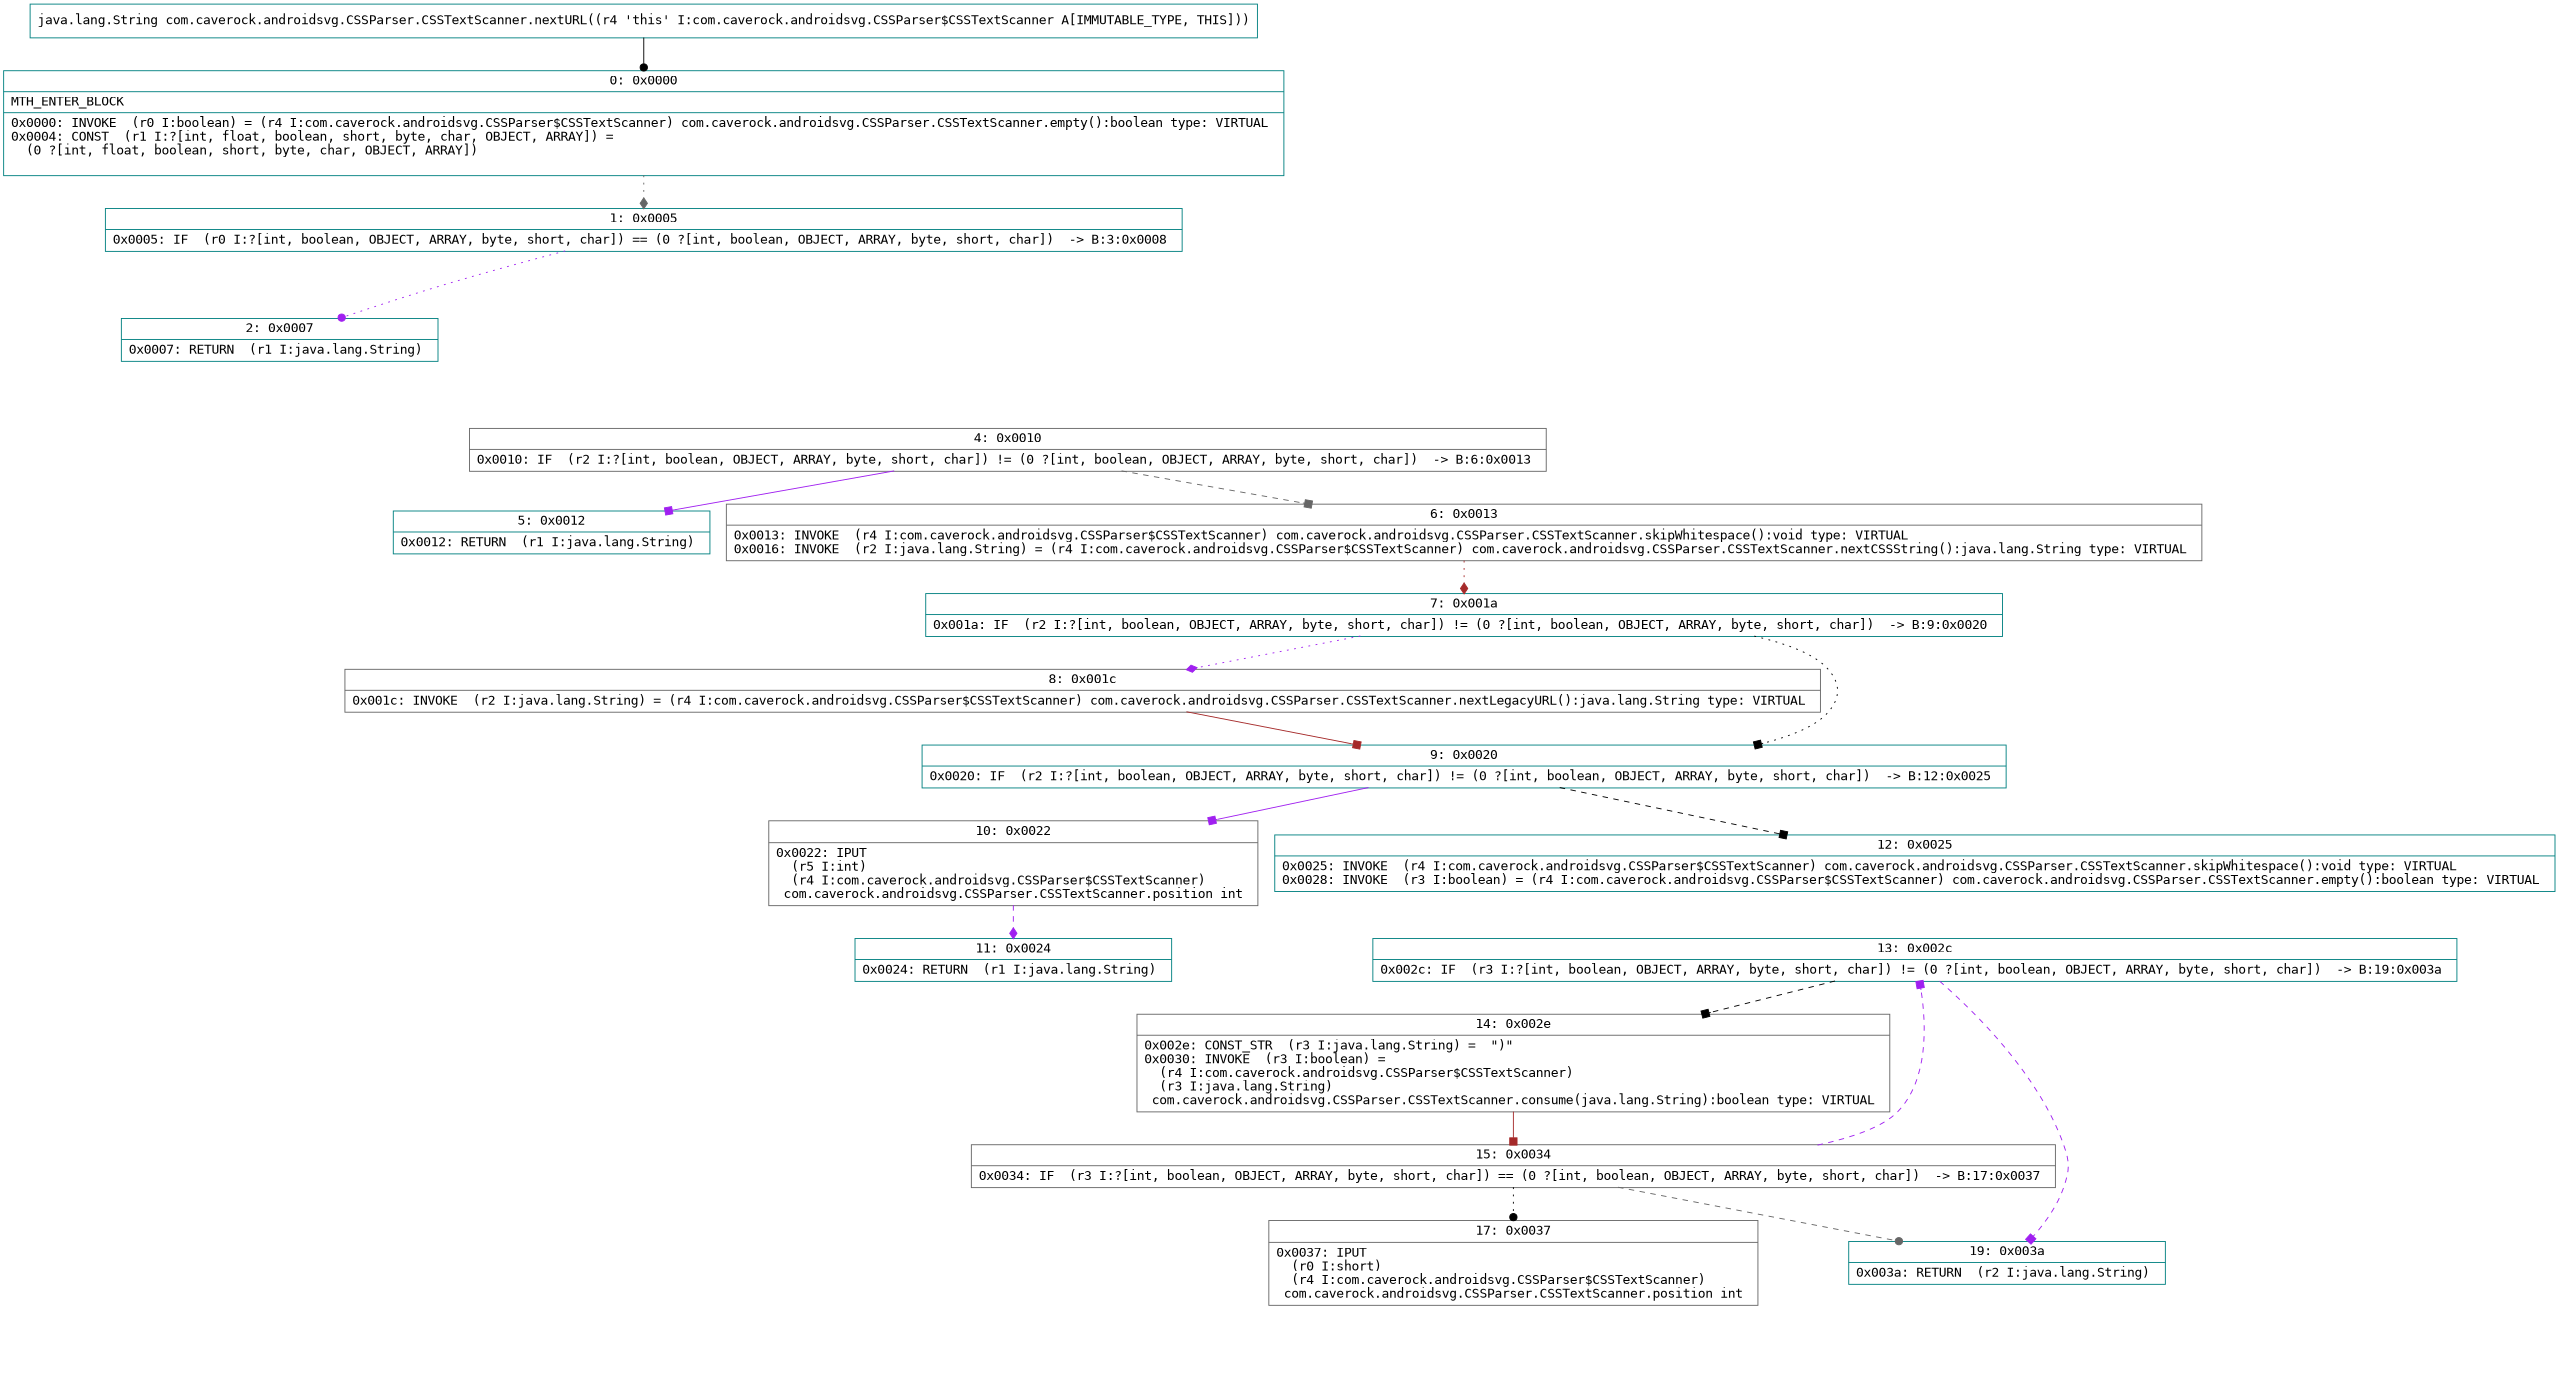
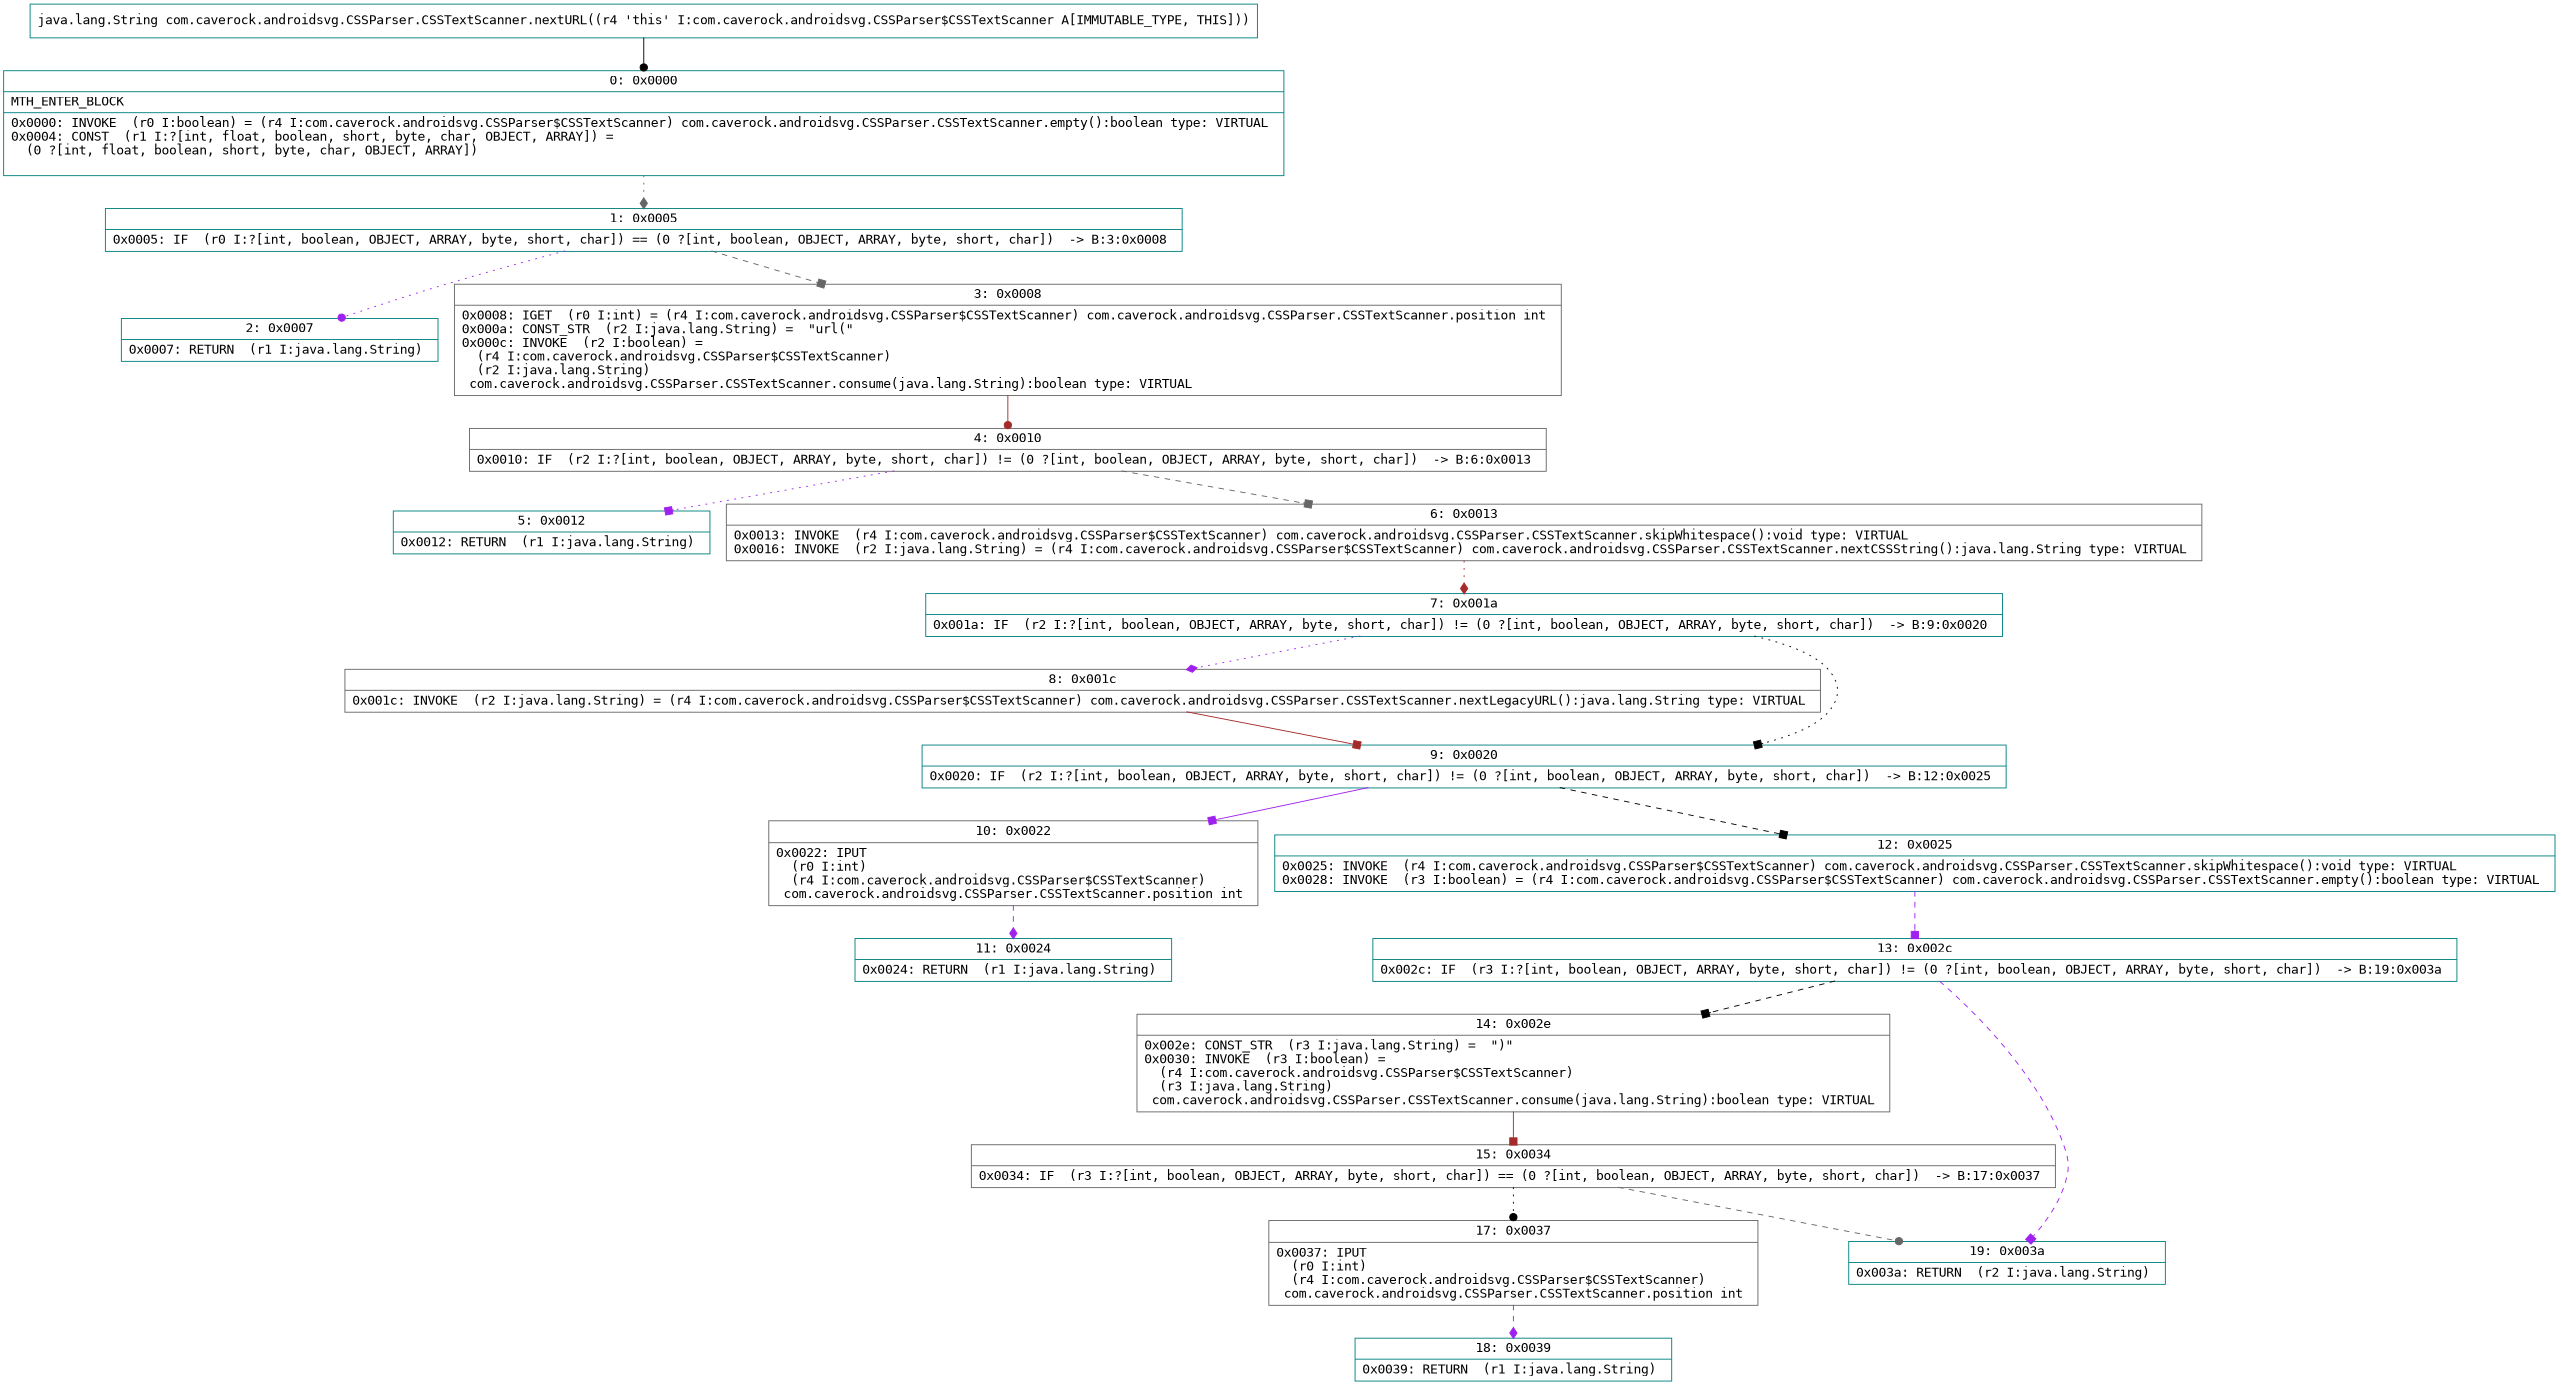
  digraph {
    fontname="DejaVu Sans Mono"
    node [color=teal fontname="DejaVu Sans Mono" shape=record]
    edge [arrowhead=box color=purple fontname="DejaVu Sans Mono" style=dashed]
    n1 [label="{0\:\ 0x0000|MTH_ENTER_BLOCK\l|0x0000: INVOKE  (r0 I:boolean) = (r4 I:com.caverock.androidsvg.CSSParser$CSSTextScanner) com.caverock.androidsvg.CSSParser.CSSTextScanner.empty():boolean type: VIRTUAL \l0x0004: CONST  (r1 I:?[int, float, boolean, short, byte, char, OBJECT, ARRAY]) = \l  (0 ?[int, float, boolean, short, byte, char, OBJECT, ARRAY])\l \l}"]
    n2 [label="{1\:\ 0x0005|0x0005: IF  (r0 I:?[int, boolean, OBJECT, ARRAY, byte, short, char]) == (0 ?[int, boolean, OBJECT, ARRAY, byte, short, char])  \-\> B:3:0x0008 \l}"]
    n3 [label="{2\:\ 0x0007|0x0007: RETURN  (r1 I:java.lang.String) \l}"]
+   n4 [color=gray40 label="{3\:\ 0x0008|0x0008: IGET  (r0 I:int) = (r4 I:com.caverock.androidsvg.CSSParser$CSSTextScanner) com.caverock.androidsvg.CSSParser.CSSTextScanner.position int \l0x000a: CONST_STR  (r2 I:java.lang.String) =  \"url(\" \l0x000c: INVOKE  (r2 I:boolean) = \l  (r4 I:com.caverock.androidsvg.CSSParser$CSSTextScanner)\l  (r2 I:java.lang.String)\l com.caverock.androidsvg.CSSParser.CSSTextScanner.consume(java.lang.String):boolean type: VIRTUAL \l}"]
    n5 [color=gray40 label="{4\:\ 0x0010|0x0010: IF  (r2 I:?[int, boolean, OBJECT, ARRAY, byte, short, char]) != (0 ?[int, boolean, OBJECT, ARRAY, byte, short, char])  \-\> B:6:0x0013 \l}"]
    n6 [label="{5\:\ 0x0012|0x0012: RETURN  (r1 I:java.lang.String) \l}"]
    n7 [color=gray40 label="{6\:\ 0x0013|0x0013: INVOKE  (r4 I:com.caverock.androidsvg.CSSParser$CSSTextScanner) com.caverock.androidsvg.CSSParser.CSSTextScanner.skipWhitespace():void type: VIRTUAL \l0x0016: INVOKE  (r2 I:java.lang.String) = (r4 I:com.caverock.androidsvg.CSSParser$CSSTextScanner) com.caverock.androidsvg.CSSParser.CSSTextScanner.nextCSSString():java.lang.String type: VIRTUAL \l}"]
    n8 [label="{7\:\ 0x001a|0x001a: IF  (r2 I:?[int, boolean, OBJECT, ARRAY, byte, short, char]) != (0 ?[int, boolean, OBJECT, ARRAY, byte, short, char])  \-\> B:9:0x0020 \l}"]
    n9 [color=gray40 label="{8\:\ 0x001c|0x001c: INVOKE  (r2 I:java.lang.String) = (r4 I:com.caverock.androidsvg.CSSParser$CSSTextScanner) com.caverock.androidsvg.CSSParser.CSSTextScanner.nextLegacyURL():java.lang.String type: VIRTUAL \l}"]
    n10 [label="{9\:\ 0x0020|0x0020: IF  (r2 I:?[int, boolean, OBJECT, ARRAY, byte, short, char]) != (0 ?[int, boolean, OBJECT, ARRAY, byte, short, char])  \-\> B:12:0x0025 \l}"]
-   n11 [color=gray40 label="{10\:\ 0x0022|0x0022: IPUT  \l  (r5 I:int)\l  (r4 I:com.caverock.androidsvg.CSSParser$CSSTextScanner)\l com.caverock.androidsvg.CSSParser.CSSTextScanner.position int \l}"]
+   n11 [color=gray40 label="{10\:\ 0x0022|0x0022: IPUT  \l  (r0 I:int)\l  (r4 I:com.caverock.androidsvg.CSSParser$CSSTextScanner)\l com.caverock.androidsvg.CSSParser.CSSTextScanner.position int \l}"]
    n12 [label="{12\:\ 0x0025|0x0025: INVOKE  (r4 I:com.caverock.androidsvg.CSSParser$CSSTextScanner) com.caverock.androidsvg.CSSParser.CSSTextScanner.skipWhitespace():void type: VIRTUAL \l0x0028: INVOKE  (r3 I:boolean) = (r4 I:com.caverock.androidsvg.CSSParser$CSSTextScanner) com.caverock.androidsvg.CSSParser.CSSTextScanner.empty():boolean type: VIRTUAL \l}"]
    n13 [label="{11\:\ 0x0024|0x0024: RETURN  (r1 I:java.lang.String) \l}"]
    n14 [label="{13\:\ 0x002c|0x002c: IF  (r3 I:?[int, boolean, OBJECT, ARRAY, byte, short, char]) != (0 ?[int, boolean, OBJECT, ARRAY, byte, short, char])  \-\> B:19:0x003a \l}"]
    n15 [color=gray40 label="{14\:\ 0x002e|0x002e: CONST_STR  (r3 I:java.lang.String) =  \")\" \l0x0030: INVOKE  (r3 I:boolean) = \l  (r4 I:com.caverock.androidsvg.CSSParser$CSSTextScanner)\l  (r3 I:java.lang.String)\l com.caverock.androidsvg.CSSParser.CSSTextScanner.consume(java.lang.String):boolean type: VIRTUAL \l}"]
    n16 [label="{19\:\ 0x003a|0x003a: RETURN  (r2 I:java.lang.String) \l}"]
    n17 [color=gray40 label="{15\:\ 0x0034|0x0034: IF  (r3 I:?[int, boolean, OBJECT, ARRAY, byte, short, char]) == (0 ?[int, boolean, OBJECT, ARRAY, byte, short, char])  \-\> B:17:0x0037 \l}"]
-   n18 [color=gray40 label="{17\:\ 0x0037|0x0037: IPUT  \l  (r0 I:short)\l  (r4 I:com.caverock.androidsvg.CSSParser$CSSTextScanner)\l com.caverock.androidsvg.CSSParser.CSSTextScanner.position int \l}"]
+   n18 [color=gray40 label="{17\:\ 0x0037|0x0037: IPUT  \l  (r0 I:int)\l  (r4 I:com.caverock.androidsvg.CSSParser$CSSTextScanner)\l com.caverock.androidsvg.CSSParser.CSSTextScanner.position int \l}"]
+   n19 [label="{18\:\ 0x0039|0x0039: RETURN  (r1 I:java.lang.String) \l}"]
    n20 [label="{java.lang.String com.caverock.androidsvg.CSSParser.CSSTextScanner.nextURL((r4 'this' I:com.caverock.androidsvg.CSSParser$CSSTextScanner A[IMMUTABLE_TYPE, THIS])) }"]
    n1 -> n2 [arrowhead=diamond color=gray40 style=dotted]
    n2 -> n3 [arrowhead=dot style=dotted]
-   n5 -> n6 [style=solid]
+   n2 -> n4 [color=gray40]
+   n4 -> n5 [arrowhead=dot color=brown style=solid]
+   n5 -> n6 [style=dotted]
    n5 -> n7 [color=gray40]
    n7 -> n8 [arrowhead=diamond color=brown style=dotted]
    n8 -> n9 [arrowhead=diamond style=dotted]
    n8 -> n10 [color=black style=dotted]
    n9 -> n10 [color=brown style=solid]
    n10 -> n11 [style=solid]
    n10 -> n12 [color=black]
    n11 -> n13 [arrowhead=diamond]
-   n17 -> n14
+   n12 -> n14
    n14 -> n15 [color=black]
    n14 -> n16
    n15 -> n17 [color=brown style=solid]
    n17 -> n16 [arrowhead=dot color=gray40]
    n17 -> n18 [arrowhead=dot color=black style=dotted]
+   n18 -> n19 [arrowhead=diamond]
    n20 -> n1 [arrowhead=dot color=black style=solid]
  }
